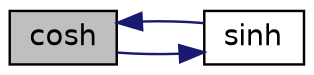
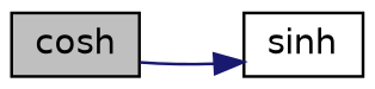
  digraph {
    rankdir=LR
    node [color=black fontname=Helvetica fontsize=12 shape=record]
    edge [color=midnightblue fontname=Helvetica fontsize=12 labelfontname=Helvetica labelfontsize=12 style=solid]
    n1 [fillcolor=grey75 fontcolor=black height=0.2 label=cosh style=filled width=0.4]
    n2 [height=0.2 label=sinh width=0.4]
    n1 -> n2
-   n2 -> n1
  }
